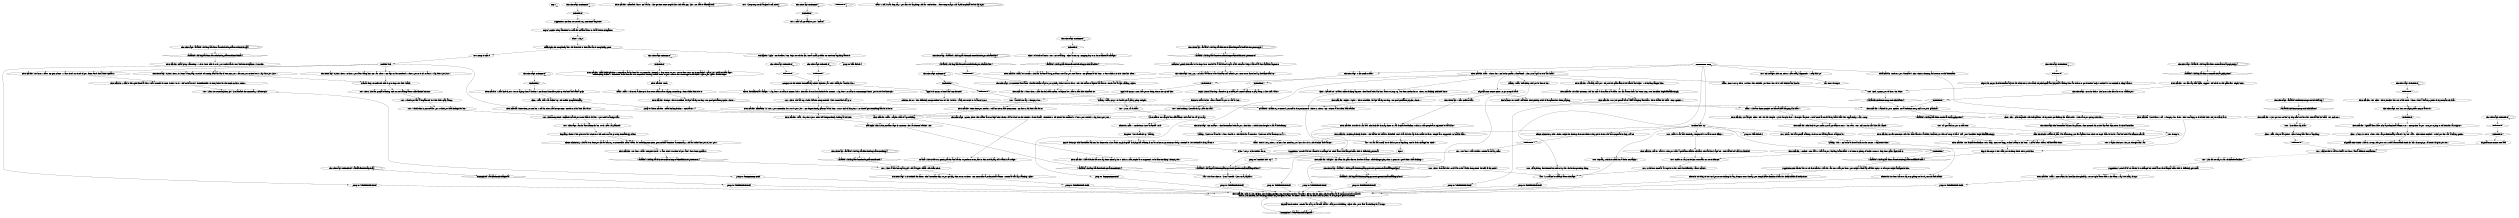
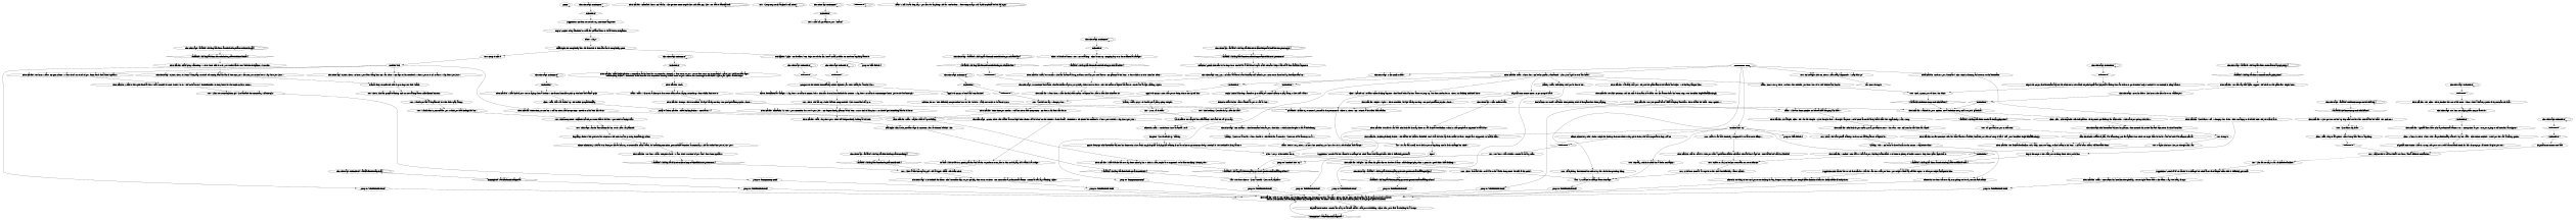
  digraph {
    fontname="DejaVu Serif"
    node [fontname="DejaVu Serif"]
    edge [fontname="DejaVu Serif"]
-   n1 [label=RCM]
+   n1 [label=START]
    n2 [label=input]
    n3 [label="Jump to: [AFTERTAPE HUB]"]
    n4 [label="Titus Hardie: \"This is just perfect. Just fucking perfect. Any thoughts on this, lawman?\" Titus rubs his chin with his palm, as if trying to grind it smooth.\n\"This is just perfect. Just fucking perfect. Any thoughts on this, lawmen?\" Titus rubs his chin with his palm, as if trying to grind it smooth."]
    n5 [label="Titus Hardie: \"Dark?! Dark is when you start a goddamn death-rock band! He said he'd rape her!\" He shakes his head in disbelief."]
    n6 [label="You: \"Gold? It was just locker room talk. It's not evidence.\""]
    n7 [label="You: \"It did not come as a surprise to her. And she definitely wasn't scared.\""]
    n8 [label="Titus Hardie: \"No shit it was bad! The fuck did she say then? It's all *fuck-a-doodle-fine*? This is what people are supposed to talk like?!\""]
    n9 [label="You: \"It was dark stuff, but it didn't prove anything. And it didn't change her mind.\""]
    n10 [label="Esprit de Corps: I see what you're doing there. Let's push him."]
    n11 [label="!(Variable[\"whirling.hardies_warned_the_boys_about_the_tribunal\"])" shape=diamond]
    n12 [label="Suggestion: He wanted her to see the man for what he was. Now that you know, you might wanna lay off this topic -- or else you might antagonize him."]
    n13 [label="Jump to: [Untitled hub (02)]"]
    n14 [label="!(Variable[\"whirling.hardies_empathy_gusto_is_gone_men_are_falling_silent\"])" shape=diamond]
    n15 [label="You: \"You don't know?! She's a model! She won a pageant!\""]
    n16 [label="Titus Hardie: \"You can say that again, copper.\" He holds out his giant fist. \"Right here.\""]
    n17 [label="Kim Kitsuragi: \"But she didn't. She knows she can't lie to us. Unlike you.\""]
    n18 [label="!(IsKimHere())" shape=diamond]
    n19 [label="Kim Kitsuragi: IsTHCFixed(\"radical_feminist_agenda\")"]
    n20 [label="IsTHCFixed(\"radical_feminist_agenda\")" shape=diamond]
    n21 [label="Jump to: [AFTERTAPE HUB]"]
    n22 [label="!(IsTHCFixed(\"radical_feminist_agenda\"))" shape=diamond]
    n23 [label="Physical Instrument: Women are crazy. Irrational. That's what you're thinking, right? Also, your fists are itching for a bump."]
    n24 [label="Kim Kitsuragi: Variable[\"whirling.hardies_women_are_crazy_phys_int\"]"]
    n25 [label="Variable[\"whirling.hardies_women_are_crazy_phys_int\"]" shape=diamond]
    n26 [label="!(Variable[\"whirling.hardies_women_are_crazy_phys_int\"])" shape=diamond]
    n27 [label="You: \"I'll get back to you on that one.\""]
    n28 [label="Pain Threshold: A flash of pain, like slamming your fist against iron. He is stronger than he looks -- and he looks like Ramout Karzai."]
    n29 [label="You: \"Sure, I'll do that.\""]
    n30 [label="Savoir Faire: You caught him off balance. Push and he will give way."]
    n31 [label="Rhetoric: Yeah... *underdose* isn't an actual word."]
    n32 [label="Theo: \"Why?\""]
    n33 [label="Half Light: He completely blew his fuse there. The calm act is completely gone."]
    n34 [label="You: Bump it. Hard."]
    n35 [label="Perception (Sight): On the floor, beer drips out of the can, into a small puddle. No one does anything about it."]
    n36 [label="Jump to: [AFTERTAPE HUB]"]
    n37 [label="Esprit de Corps: The lieutenant adjusts his electronic wristwatch. Psychological and physical training from an unknown government body. I noticed it. You noticed it. They haven't."]
    n38 [label="Glen: \"Sorry.\" Glen settles down."]
    n39 [label="Titus Hardie: \"Alright!\" He slams his giant fist on the door frame. \"All-fucking-righty then! I guess it's good then! That fucking...\""]
    n40 [label="You: \"So I talked to Klaasje about the tape.\""]
    n41 [label="Jump to: [AFTERTAPE HUB]"]
    n42 [label="Kim Kitsuragi: IsKimHere()"]
    n43 [label="IsKimHere()" shape=diamond]
    n44 [label="Composure: He tenses immediately. Chest tightens. Jaw sets. Ready for another blow."]
    n45 [label="Garte, the Cafeteria Manager: \"Why don't we make it FORTY, huh?\" The man shouts from behind the counter. \"Why don't we make it A HUNDRED beers, you're not loud enough!\""]
    n46 [label="Esprit de Corps: A bond has been formed."]
    n47 [label="!(IsKimHere())" shape=diamond]
    n48 [label="Logic: Seems like they wanted to give Klaasje a second chance to play along -- she *still* didn't."]
    n49 [label="Rhetoric: That 'fucker' wasn't aimed at you. It was at *her*."]
    n50 [label="Esprit de Corps: I see what you're doing there. Let's push him."]
    n51 [label="You: \"She did not say *whoopty doo*.\""]
    n52 [label="Titus Hardie: \"Next time you see her -- tell her Titus said FUCK OFF!\" He throws his beer can down."]
    n53 [label="Glen: \"Scared us?! It didn't scare fucking anyone!\" The blond looks like he's about to jump up, but then settles down. \"Titus, I'm fucking confused here.\""]
    n54 [label="Elizabeth: \"Please try to control yourself in the presence of *visitors*, Titus.\" Her voice is a bit softer than earlier."]
    n55 [label="Suggestion: Sounds like he wanted it to change her mind about the hanged man. This is definitely personal."]
    n56 [label="You: \"Titus, she has my whole skill-set compromised. She's some kind of a pro.\""]
    n57 [label="Titus Hardie: \"Fantastic. So *now* you remember how to do your job...\" He despondently glances at his beer. \"I'm so sick of this piss -- we should get something harder in here.\""]
    n58 [label="Titus Hardie: \"Yeah, why don't you?\" He's still despondently looking at his beer."]
    n59 [label="Glen: \"A hundred beers -- now we're talking!\" Glen livens up. \"Hoppity-hop over here cafeteria manager!\""]
    n60 [label="!(Variable[\"whirling.hardie_confronted_the_boys_with_a_bullet\"])" shape=diamond]
    n61 [label="Titus Hardie: \"Yeah, but I mean -- she has an actual drug problem. Not like you. Not like us.\" He glances at his beer. \"I don't think I've ever seen her sober.\""]
    n62 [label="Kim Kitsuragi: \"I can confirm that.\""]
    n63 [label="You: Don't bump it." shape=diamond]
    n64 [label="Untitled hub (02)"]
    n65 [label="Titus Hardie: \"Fucking fuckedy fucker!\" He shakes his head in disbelief. \"And what did she say then? That it's fine?! People are *supposed* to be like that?!\""]
    n66 [label="Jump to: [Hardiehub1]"]
    n67 [label="Electrochemistry: The window might be closing. The more beers they get in them, the less cooperative they will be."]
    n68 [label="!(IsKimHere())" shape=diamond]
    n69 [label="You: \"Yeah it was bad. Honestly, I expected it to have more effect...\""]
    n70 [label="You: \"Titus, she has special training. And I'm not talking about Oranjese lit.\""]
    n71 [label="You: \"Actually, I think it made her a little *nostalgic*.\""]
    n72 [label="Titus Hardie: \"I already told you.\" He puts his giant face in his hands and sighs. \"We fucking hanged him.\""]
    n73 [label="Titus Hardie: Your fist connects with his. Hard. The slam is audible. You can almost hear his bones ring. Your knuckles tingle life-affirmingly."]
    n74 [label="Titus Hardie: \"You just gonna leave a fella hanging like that?\" Titus shakes his head. \"RCM queers...\""]
    n75 [label="You: \"Huh, I guess you do know her then.\""]
    n76 [label="!(Variable[\"XP.detect_compromized_skillset\"])" shape=diamond]
    n77 [label="Titus Hardie: \"I asked for your opinion, not a bed-time story. Tell it to your grandma.\""]
    n78 [label="Jump to: [AFTERTAPE HUB]"]
    n79 [label="Titus Hardie: \"*Handled* him?\" He baulks. \"She got into some stupid shit with that guy. Shit *we* had to take care of.\""]
    n80 [label="Kim Kitsuragi: IsKimHere()"]
    n81 [label="IsKimHere()" shape=diamond]
    n82 [label="Titus Hardie: \"Yes, Glen.\" Titus pinches the root of his nose. \"I know she's a beauty queen. Everyone can see that.\""]
    n83 [label="Kim Kitsuragi: \"No, he's not saying that. Forget about it.\""]
    n84 [label="!(IsKimHere())" shape=diamond]
    n85 [label="Kim Kitsuragi: \"I've noticed the same.\" The lieutenant says to you quickly, then turns to Titus: \"Yes. He meant Oranjese literature. Women are always reading, right?\""]
    n86 [label="Titus Hardie: \"I don't know what the fuck that means. Oranjese lit? What is that shit? Literature?\""]
    n87 [label="Kim Kitsuragi: \"C'mon, Titus. We know you didn't hang him. He was *shot*.\" He taps on his notebook. \"I know you're tired; so am I -- why don't you just...\""]
    n88 [label="Drama: They're confused. This is growing over their heads."]
    n89 [label="You: \"Titus, she has special training. And I'm not talking about self-defence lessons.\""]
    n90 [label="You: \"She pretty much laughed it off, Titus.\""]
    n91 [label="Titus Hardie: \"Yeah... maybe. That is a possibility.\""]
    n92 [label="Titus Hardie: \"No *fuck-a-doodle-fine*? Oh, okay.\" He's too angry to find solace in his beer. \"Well at least *that's* off the table then.\""]
    n93 [label="Kim Kitsuragi: IsKimHere()"]
    n94 [label="IsKimHere()" shape=diamond]
    n95 [label="Suggestion: He does not sound very convinced anymore."]
    n96 [label="Logic: Success. They admitted to unlawful collaboration to derail the investigation."]
    n97 [label="!(IsKimHere())" shape=diamond]
    n98 [label="You: \"Maybe she is still in denial. You know, like a defence mechanism.\""]
    n99 [label="You: \"She did not say it was *fuck-a-doodle-fine*.\""]
    n100 [label="Alain: \"Who are these people? To leave a fella hanging like that...\""]
    n101 [label="Titus Hardie: \"It's alright, Glen.\" He rubs his temple. \"I just thought she... I thought *anyone* would come around if they heard that shit. Apparently I was wrong.\""]
    n102 [label="Titus Hardie: \"The fuck do you mean *you'll get back to me*?!\" he roars. \"NO! Tell me she said she was raped!\""]
    n103 [label="Eugene: \"Shut the fuck up, Shanky.\""]
    n104 [label="Half Light: This is the petulant rage of someone who's at the end of their wits."]
    n105 [label="!(Variable[\"whirling.hardies_the_boys_are_confused\"])" shape=diamond]
    n106 [label="Shanky: \"Yeah, guys, we should get a party going tonight!\""]
    n107 [label="Kim Kitsuragi: IsKimHere()"]
    n108 [label="IsKimHere()" shape=diamond]
    n109 [label="!(IsKimHere())" shape=diamond]
    n110 [label="Physical Instrument: Not bad."]
    n111 [label="!(IsKimHere())" shape=diamond]
    n112 [label="You: \"You know what I think? Women are crazy, man.\""]
    n113 [label="Titus Hardie: \"*Locker room talk*? What are you, fucking brain-dead?! I've been to plenty of locker rooms -- they don't plan rapes there!\""]
    n114 [label="Titus Hardie: \"Nah... I know her.\" He looks upstairs, distracted. \"She's just a girl in over her head.\""]
    n115 [label="Shanky: \"Yeah, he fucking told you he knows her!\""]
    n116 [label="!(IsKimHere())" shape=diamond]
    n117 [label="Physical Instrument: Here we go. Bump it hard."]
    n118 [label="Alain: \"Don't worry, Titus, we know her. Besides, you know how it is with bitches and books.\""]
    n119 [label="Jump to: [AFTERTAPE HUB]"]
    n120 [label="Jump to: [AFTERTAPE HUB]"]
    n121 [label="Titus Hardie: \"Right... right...\" Titus mumbles, his lips barely moving: \"No good goddamn psycho whore...\""]
    n122 [label="Endurance: You smell weakness. He's getting tired of the game he's been playing."]
    n123 [label="You: \"I think this is personal for you. I think you had feelings for her.\""]
    n124 [label="You: \"The Doorgunner Megamix scared you more than it did her -- you need to accept that.\""]
    n125 [label="You: \"This tape was the last chance for her to do what was planned.\""]
    n126 [label="Glen: \"Pft!\" Glen explodes with indignation. \"Everyone's got feelings for each other! Where are you going with this?!\""]
    n127 [label="Kim Kitsuragi: The lieutenant adjusts his glasses, then extends his curled fist and taps Titus' bruised knuckles."]
    n128 [label="Titus Hardie: \"What kind of pro? You're saying she's a hooker?\" He forces himself to pick up the beer and take a gulp."]
    n129 [label="Glen: \"Yeah, that was fucked up.\" He smiles sympathetically."]
    n130 [label="Jump to: [Titus Hardie: \"\"That fucking fucker...\" He stares...\"]"]
    n131 [label="Kim Kitsuragi: Variable[\"whirling.hardie_confronted_the_boys_with_a_bullet\"]"]
    n132 [label="Variable[\"whirling.hardie_confronted_the_boys_with_a_bullet\"]" shape=diamond]
    n133 [label="You: \"Titus, she said she would like to be a little doorgunner herself, if she could.\""]
    n134 [label="You: \"And nothing. She stands by what she said.\""]
    n135 [label="Untitled hub"]
    n136 [label="Titus Hardie: \"You know what?\" He gets closer. \"I *am* tired. I'm tired of you, them *and* the whore upstairs.\""]
    n137 [label="Jump to: [AFTERTAPE HUB]"]
    n138 [label="Titus Hardie: \"Next time you see her -- tell her Titus said FUCK OFF!\" He throws his beer can down."]
    n139 [label="You: \"I said I'll get back to you.\" [Leave.]"]
    n140 [label="!(IsKimHere())" shape=diamond]
    n141 [label="Titus Hardie: \"Special like what? Like a professional dancer? Or...\" He squints at you. \"Are you trying to tell me she's a stripper?\""]
    n142 [label="Jump to: [AFTERTAPE HUB]"]
    n143 [label="You: \"I think you had a lie planned, but she didn't play along.\""]
    n144 [label="Titus Hardie: \"You know what?\" He gets closer. \"I *am* tired. I'm tired of you *and* the whore upstairs.\""]
    n145 [label="!(Variable[\"whirling.hardies_titus_cant_keep_track_of_his_story_no_more\"])" shape=diamond]
    n146 [label="You: \"She's a hard-core party girl with a bigger death wish than mine.\""]
    n147 [label="Titus Hardie: \"What is this quiet funeral shit? What we need is some *beers* in us!\" He looks around. \"BARTENDER! Twenty beers for the Dockworkers' Union!\""]
    n148 [label="Jump to: [AFTERTAPE HUB]"]
    n149 [label="Empathy: There's less gusto in his voice now. His men too are growing increasingly silent."]
    n150 [label="Electrochemistry: With an overdose you can at least try to come off it. Take a bath, do breathing exercises, get medical attention as necessary. With an underdose you're just *you*."]
    n151 [label="Kim Kitsuragi: IsKimHere()"]
    n152 [label="IsKimHere()" shape=diamond]
    n153 [label="!(IsKimHere())" shape=diamond]
    n154 [label="Kim Kitsuragi: Variable[\"XP.detect_compromized_skillset\"]"]
    n155 [label="Variable[\"XP.detect_compromized_skillset\"]" shape=diamond]
    n156 [label="Titus Hardie: \"I just got too worked up. Big man lost his shit.\" He shakes his head. \"It's cool now.\""]
    n157 [label="You: \"She didn't say that.\""]
    n158 [label="Kim Kitsuragi: \"I've noticed the same.\" The lieutenant says to you quickly, then turns to Titus: \"Yes. He meant a professional dancer. Women are always dancing, right?\""]
    n159 [label="Kim Kitsuragi: IsKimHere()"]
    n160 [label="IsKimHere()" shape=diamond]
    n161 [label="!(IsKimHere())" shape=diamond]
    n162 [label="Jump to: [Hardiehub1]"]
    n163 [label="You: \"She's not some helpless girl. She handled the mercenary well enough.\""]
    n164 [label="Titus Hardie: \"What did she have to say then? Fine by her?! This is what people are *supposed* to be like? Fucking whoopty doo!\""]
    n165 [label="Kim Kitsuragi: IsKimHere()"]
    n166 [label="IsKimHere()" shape=diamond]
    n167 [label="You: Bump it."]
    n168 [label="Kim Kitsuragi: IsKimHere()"]
    n169 [label="IsKimHere()" shape=diamond]
    n170 [label="Jump to: [AFTERTAPE HUB]"]
    n171 [label="Reaction Speed: The man is slowing down. Looks like a bad blood sugar crash. He can't keep track of all the variables anymore."]
    n172 [label="Kim Kitsuragi: \"Yes, yes, we heard all about it and the fact still stands: you were more disturbed by the tape than her.\""]
    n173 [label="Drama: Who could? It's getting harder and harder to perform one's part in this sordid play. All it takes is a nudge..."]
    n174 [label="Suggestion: Sounds like he wanted it to change her mind about the hanged man. This is definitely personal."]
    n175 [label="Titus Hardie: \"Yeah...\" He cracks his knuckles thoughtfully. \"You're right about that -- she takes *way* too many drugs.\""]
    n176 [label="Glen: \"I knew it! Titus, I knew she was professionally trained -- by her walk!\" Glen seems excited. \"I told you she was a beauty queen!\""]
    n177 [label="Physical Instrument: What is wrong with you? You would have made friends for life! These guys will never forgive you now."]
    n178 [label="Kim Kitsuragi: IsKimHere()"]
    n179 [label="IsKimHere()" shape=diamond]
    n180 [label="Esprit de Corps: The lieutenant adjusts his electronic wristwatch. Psychological and physical training from an unknown government body. I noticed it. You noticed it. They haven't."]
    n181 [label="Jump to: [AFTERTAPE HUB]"]
    n182 [label="Kim Kitsuragi: IsKimHere()"]
    n183 [label="IsKimHere()" shape=diamond]
    n184 [label="Titus Hardie: \"That fucking fucker...\" He stares at his beer for two seconds -- intently -- then turns to you. \"You're the worst cop in Revachol! I gave you *gold* on that tape.\"\n\"That fucking fucker...\" He stares at his beer for two seconds -- intently -- then turns to you. \"You're the worst cops in Revachol! I gave you *gold* on that tape.\""]
    n185 [label="Titus Hardie: \"And?\""]
    n186 [label="Shanky: \"Uh...\" He looks at the old man in the corner. \"Maybe not then.\""]
    n187 [label="Rhetoric: You don't have to say everything out loud. Just mix and match."]
    n188 [label="You: \"If anything, she seemed turned on by the whole doorgunning thing.\""]
    n189 [label="Kim Kitsuragi: \"C'mon, Titus. The stakes are too high here. There will be blood on the streets -- the tribunal, remember?\" He closes his notebook. \"I know you're tired -- why don't you just...\""]
    n190 [label="You: \"Maybe she isn't who you thought she was.\""]
    n191 [label="Volition: Oh no... he's definitely compromised too. It's his *hubris*. Sadly not much to do about it now."]
    n192 [label="Alain: \"Well, it's as they say -- you can't do anything with an *underdose*,\" the Mesque says with a philosophical look in his eyes."]
    n193 [label="Kim Kitsuragi: Variable[\"whirling.hardies_empathy_gusto_is_gone_men_are_falling_silent\"]"]
    n194 [label="Variable[\"whirling.hardies_empathy_gusto_is_gone_men_are_falling_silent\"]" shape=diamond]
    n195 [label="Titus Hardie: You fist connects with his. The slam isn't audible, because you did not bump it hard. Still, your knuckles tingle life-affirmingly."]
    n196 [label="Kim Kitsuragi: IsKimHere()"]
    n197 [label="IsKimHere()" shape=diamond]
    n198 [label="Alain: \"Yeah...\" There is a silence in the room. Alain starts saying something -- then thinks best not to."]
    n199 [label="Titus Hardie: \"Funny?\" Titus mumbles, his lips barely moving: \"No good goddamn psycho whore...\""]
    n200 [label="Rhetoric: No they're not. And you're not itching for any bumps. Don't betray your inexplicable feminist ideals for cheap macho friend-points."]
    n201 [label="Glen: \"Yeah, they're all queers! Can't bump hard fist or anything.\""]
    n202 [label="Shanky: \"She's not a hooker. I know hookers.\" He thinks for a moment. \"She's more like an escort or a....\""]
    n203 [label="Alain: \"Don't worry, Titus, we know her. Besides, you know how it is with bitches and dances.\""]
    n204 [label="Kim Kitsuragi: Variable[\"whirling.hardies_the_boys_are_confused\"]"]
    n205 [label="Variable[\"whirling.hardies_the_boys_are_confused\"]" shape=diamond]
    n206 [label="Titus Hardie: \"That lying, scamming... We're done! This is over, you understand? Your little investigation -- is OVER.\""]
    n207 [label="Kim Kitsuragi: \"C'mon, Titus, it's been a long day. I'm tired of running back and forth between you. I can see you're tired too -- why don't you just...\""]
    n208 [label="Kim Kitsuragi: \"I can confirm that.\""]
    n209 [label="Titus Hardie: \"And now you, binoclard.\" His voice is chummy as he turns to the lieutenant."]
    n210 [label="Titus Hardie: \"She didn't? Well, *whoopty doo* then!\" He's too angry to drink his beer. He just stares at it."]
    n211 [label="Kim Kitsuragi: Variable[\"whirling.hardies_warned_the_boys_about_the_tribunal\"]"]
    n212 [label="Variable[\"whirling.hardies_warned_the_boys_about_the_tribunal\"]" shape=diamond]
    n213 [label="Kim Kitsuragi: Variable[\"whirling.hardies_titus_cant_keep_track_of_his_story_no_more\"]"]
    n214 [label="Variable[\"whirling.hardies_titus_cant_keep_track_of_his_story_no_more\"]" shape=diamond]
    n215 [label="AFTERTAPE HUB"]
    n216 [label="You: \"Be straight with me, Titus: What really happened?\" (Wrap this up.)"]
    n217 [label="Kim Kitsuragi: \"Yes. In fact...\" The lieutenant looks at you, then him. \"I think she thought it was a little funny.\""]
    n1 -> n1
    n2 -> n3
    n3 -> n4
    n4 -> n23
    n5 -> n6
    n6 -> n7
    n7 -> n40
    n8 -> n9
    n9 -> n2
    n10 -> n11
    n11 -> n12
    n12 -> n200
    n13 -> n14
    n14 -> n15
    n15 -> n170
    n16 -> n17
    n17 -> n18
    n18 -> n77
    n19 -> n19
    n19 -> n20
    n20 -> n21
    n21 -> n4
    n22 -> n4
    n23 -> n22
    n24 -> n24
    n24 -> n25
    n25 -> n16
    n26 -> n27
    n27 -> n28
    n28 -> n92
    n29 -> n30
    n30 -> n31
    n31 -> n103
    n32 -> n33
    n33 -> n34
    n33 -> n35
    n34 -> n135
    n35 -> n162
    n36 -> n4
    n37 -> n38
    n38 -> n39
    n39 -> n133
    n40 -> n41
    n41 -> n4
    n42 -> n42
    n42 -> n43
    n43 -> n44
    n44 -> n45
    n44 -> n46
    n45 -> n56
    n46 -> n191
    n47 -> n48
    n48 -> n49
    n49 -> n134
    n50 -> n51
    n51 -> n52
    n52 -> n91
    n53 -> n54
    n54 -> n55
    n55 -> n14
    n56 -> n57
    n57 -> n58
    n58 -> n104
    n59 -> n60
    n60 -> n61
    n61 -> n85
    n62 -> n8
    n64 -> n65
    n64 -> n66
    n64 -> n67
    n64 -> n68
    n64 -> n69
    n64 -> n70
    n64 -> n71
    n65 -> n9
    n67 -> n111
    n68 -> n11
    n69 -> n5
    n70 -> n186
    n71 -> n40
    n72 -> n73
    n73 -> n74
    n74 -> n148
    n75 -> n76
    n76 -> n77
    n77 -> n26
    n77 -> n126
    n78 -> n4
    n79 -> n79
    n80 -> n80
    n80 -> n81
    n81 -> n82
    n82 -> n83
    n83 -> n140
    n84 -> n85
    n85 -> n86
    n86 -> n106
    n87 -> n88
    n88 -> n89
    n89 -> n143
    n90 -> n90
    n91 -> n164
    n92 -> n10
    n93 -> n93
    n93 -> n94
    n94 -> n95
    n95 -> n96
    n96 -> n32
    n97 -> n98
    n98 -> n99
    n99 -> n174
    n100 -> n101
    n101 -> n102
    n102 -> n195
    n103 -> n37
    n104 -> n105
    n105 -> n15
    n106 -> n29
    n107 -> n107
    n107 -> n108
    n108 -> n109
    n109 -> n110
    n110 -> n98
    n111 -> n112
    n112 -> n13
    n113 -> n6
    n114 -> n53
    n114 -> n72
    n114 -> n115
    n114 -> n116
    n114 -> n117
    n114 -> n118
    n114 -> n119
    n115 -> n120
    n116 -> n50
    n117 -> n62
    n117 -> n121
    n117 -> n122
    n118 -> n75
    n119 -> n4
    n120 -> n4
    n121 -> n54
    n122 -> n100
    n123 -> n124
    n124 -> n125
    n125 -> n149
    n126 -> n127
    n127 -> n167
    n128 -> n129
    n129 -> n130
    n130 -> n189
    n131 -> n131
    n131 -> n132
    n132 -> n84
    n133 -> n40
    n134 -> n189
    n135 -> n87
    n135 -> n136
    n135 -> n137
    n135 -> n138
    n136 -> n147
    n137 -> n4
    n138 -> n91
    n140 -> n141
    n141 -> n176
    n142 -> n4
    n143 -> n123
    n144 -> n145
    n145 -> n146
    n146 -> n158
    n147 -> n163
    n148 -> n4
    n149 -> n150
    n150 -> n144
    n151 -> n151
    n151 -> n152
    n152 -> n153
    n153 -> n51
    n154 -> n154
    n154 -> n155
    n155 -> n156
    n156 -> n157
    n157 -> n201
    n158 -> n36
    n159 -> n159
    n159 -> n160
    n160 -> n128
    n161 -> n161
    n163 -> n78
    n164 -> n14
    n165 -> n165
    n165 -> n166
    n166 -> n59
    n167 -> n190
    n168 -> n168
    n168 -> n169
    n169 -> n44
    n170 -> n4
    n171 -> n172
    n172 -> n85
    n173 -> n146
    n174 -> n175
    n175 -> n181
    n176 -> n177
    n177 -> n98
    n178 -> n178
    n178 -> n179
    n179 -> n180
    n180 -> n75
    n181 -> n4
    n182 -> n182
    n182 -> n183
    n183 -> n184
    n184 -> n185
    n185 -> n198
    n186 -> n187
    n187 -> n4
    n188 -> n40
    n189 -> n173
    n190 -> n113
    n191 -> n77
    n192 -> n192
    n193 -> n193
    n193 -> n194
    n194 -> n142
    n195 -> n92
    n196 -> n196
    n196 -> n197
    n197 -> n139
    n198 -> n199
    n199 -> n54
    n200 -> n4
    n201 -> n97
    n202 -> n203
    n203 -> n38
    n204 -> n204
    n204 -> n205
    n205 -> n146
    n206 -> n207
    n207 -> n88
    n208 -> n47
    n209 -> n210
    n210 -> n10
    n211 -> n211
    n211 -> n212
    n212 -> n206
    n213 -> n213
    n213 -> n214
    n214 -> n171
    n215 -> n64
    n215 -> n114
    n215 -> n188
    n215 -> n208
    n215 -> n209
    n215 -> n215
    n215 -> n216
    n216 -> n63
    n217 -> n202
  }
